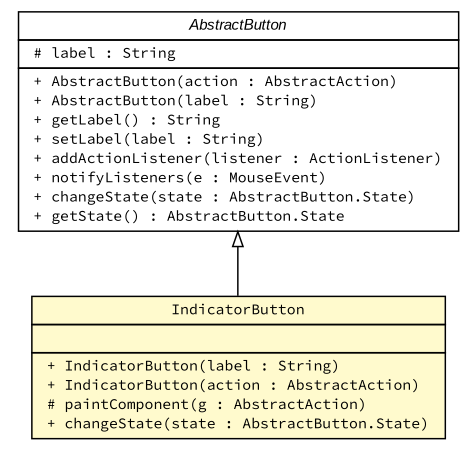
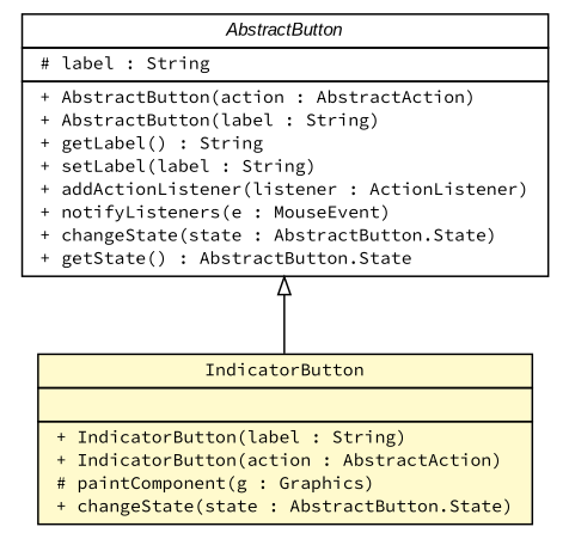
  digraph {
    nodesep=0.25
    ranksep=0.5
    fontname="Source Code Pro"
    node [fontcolor=black fontname="Source Code Pro" fontsize=10.0 shape=plaintext]
-   n1 [label=<<table title="com.github.tilastokeskus.matertis.ui.IndicatorButton" border="0" cellborder="1" cellspacing="0" cellpadding="2" port="p" bgcolor="lemonChiffon" href="./IndicatorButton.html"> 		<tr><td><table border="0" cellspacing="0" cellpadding="1"> <tr><td align="center" balign="center"> IndicatorButton </td></tr> 		</table></td></tr> 		<tr><td><table border="0" cellspacing="0" cellpadding="1"> <tr><td align="left" balign="left">  </td></tr> 		</table></td></tr> 		<tr><td><table border="0" cellspacing="0" cellpadding="1"> <tr><td align="left" balign="left"> + IndicatorButton(label : String) </td></tr> <tr><td align="left" balign="left"> + IndicatorButton(action : AbstractAction) </td></tr> <tr><td align="left" balign="left"> # paintComponent(g : AbstractAction) </td></tr> <tr><td align="left" balign="left"> + changeState(state : AbstractButton.State) </td></tr> 		</table></td></tr> 		</table>>]
+   n1 [label=<<table title="com.github.tilastokeskus.matertis.ui.IndicatorButton" border="0" cellborder="1" cellspacing="0" cellpadding="2" port="p" bgcolor="lemonChiffon" href="./IndicatorButton.html"> 		<tr><td><table border="0" cellspacing="0" cellpadding="1"> <tr><td align="center" balign="center"> IndicatorButton </td></tr> 		</table></td></tr> 		<tr><td><table border="0" cellspacing="0" cellpadding="1"> <tr><td align="left" balign="left">  </td></tr> 		</table></td></tr> 		<tr><td><table border="0" cellspacing="0" cellpadding="1"> <tr><td align="left" balign="left"> + IndicatorButton(label : String) </td></tr> <tr><td align="left" balign="left"> + IndicatorButton(action : AbstractAction) </td></tr> <tr><td align="left" balign="left"> # paintComponent(g : Graphics) </td></tr> <tr><td align="left" balign="left"> + changeState(state : AbstractButton.State) </td></tr> 		</table></td></tr> 		</table>>]
    n2 [label=<<table title="com.github.tilastokeskus.matertis.ui.AbstractButton" border="0" cellborder="1" cellspacing="0" cellpadding="2" port="p" href="./AbstractButton.html"> 		<tr><td><table border="0" cellspacing="0" cellpadding="1"> <tr><td align="center" balign="center"><font face="arial italic"> AbstractButton </font></td></tr> 		</table></td></tr> 		<tr><td><table border="0" cellspacing="0" cellpadding="1"> <tr><td align="left" balign="left"> # label : String </td></tr> 		</table></td></tr> 		<tr><td><table border="0" cellspacing="0" cellpadding="1"> <tr><td align="left" balign="left"> + AbstractButton(action : AbstractAction) </td></tr> <tr><td align="left" balign="left"> + AbstractButton(label : String) </td></tr> <tr><td align="left" balign="left"> + getLabel() : String </td></tr> <tr><td align="left" balign="left"> + setLabel(label : String) </td></tr> <tr><td align="left" balign="left"> + addActionListener(listener : ActionListener) </td></tr> <tr><td align="left" balign="left"> + notifyListeners(e : MouseEvent) </td></tr> <tr><td align="left" balign="left"> + changeState(state : AbstractButton.State) </td></tr> <tr><td align="left" balign="left"> + getState() : AbstractButton.State </td></tr> 		</table></td></tr> 		</table>>]
    n2 -> n1 [arrowtail=empty dir=back fontname="Source Code Pro" fontsize=10 headport=p labelfontname=arial labelfontsize=10 tailport=p]
  }
